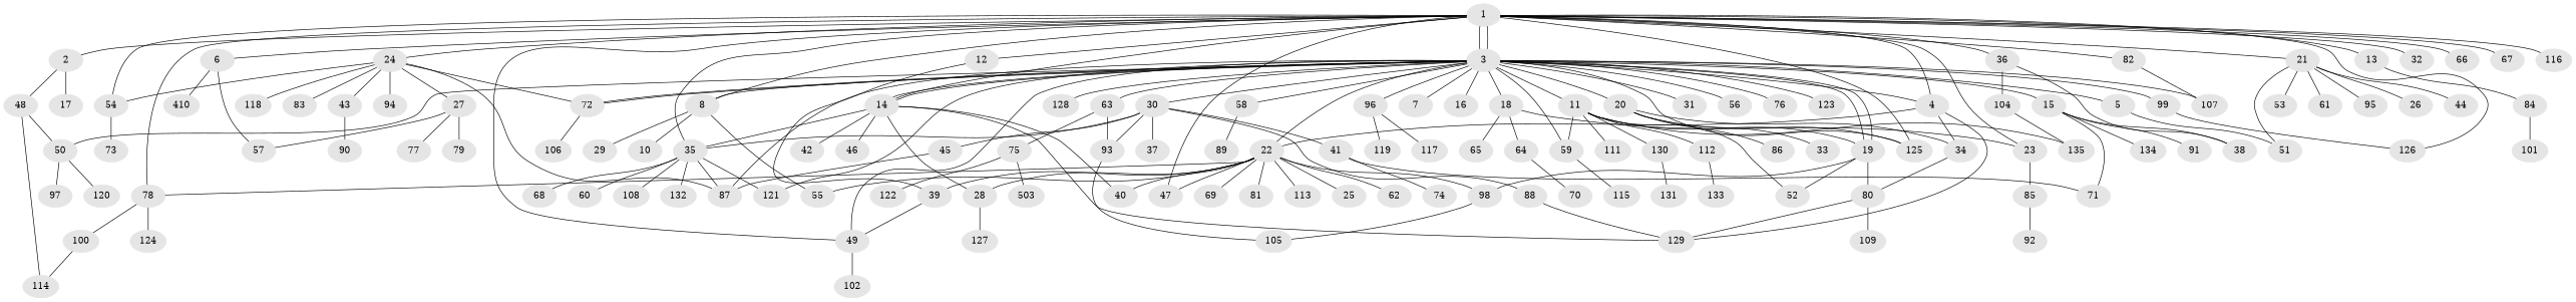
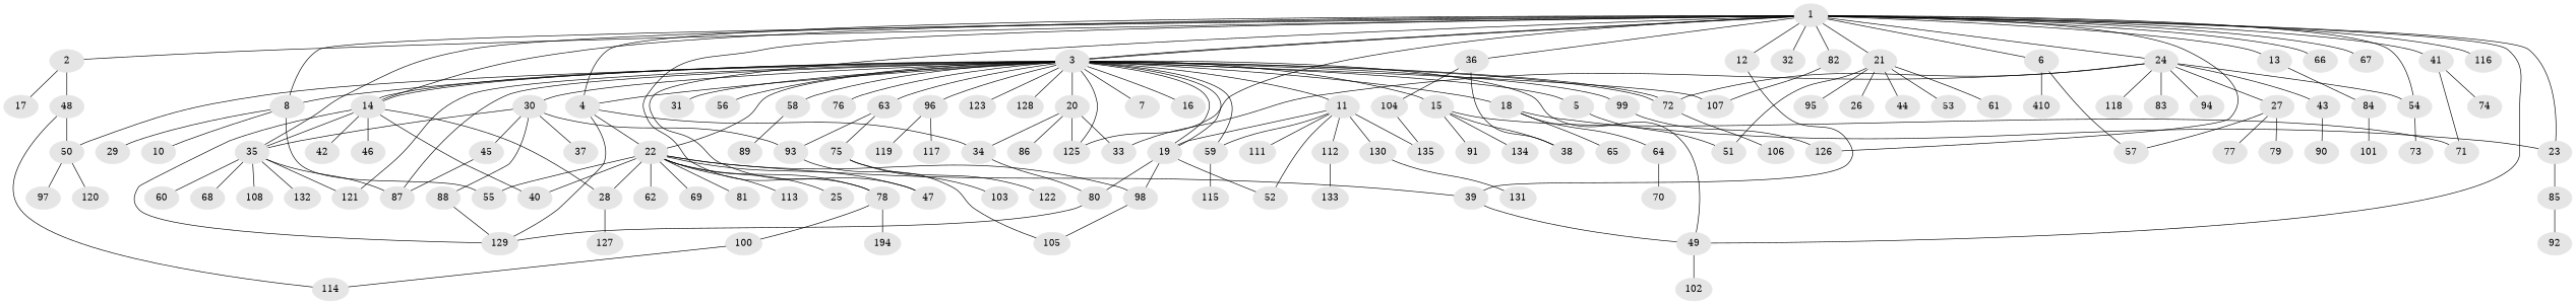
  graph {
    node [color=gray90 style=filled]
    1
    2
    3
    4
    6
    8
    12
    13
    14
    21
    23
    24
    32
    35
    36
    41
    47
    49
    54
    66
    67
    78
    82
    116
    125
    126
    17
    48
    5
    7
    11
    15
    16
    18
    19
    20
    22
    30
    31
    50
    56
    58
    59
    63
    72
    76
    87
    96
    99
    107
    121
    123
    128
    34
    129
    57
    n57 [label=410]
    10
    29
    55
    39
    84
    28
    40
    42
    46
    51
    26
    44
    53
    61
    95
    85
    27
    43
    83
    94
    118
    60
    68
    108
    132
    38
    104
    71
    74
    102
    73
    100
-   124
+   124 [label=194]
    52
    111
    112
    130
    135
    91
    134
    64
    65
    80
    98
    33
    86
    25
    62
    69
    81
    113
    37
    45
    88
    93
    97
    120
    89
    115
    75
    106
    92
    117
    119
    114
    133
    131
    101
    127
    70
-   109
    105
    77
    79
    90
-   103 [label=503]
+   103
    122
    1 -- 2
    1 -- 3
    1 -- 3
    1 -- 4
    1 -- 6
    1 -- 8
    1 -- 12
    1 -- 13
    1 -- 14
    1 -- 21
    1 -- 23
    1 -- 24
    1 -- 32
    1 -- 35
    1 -- 36
-   30 -- 41
+   1 -- 41
    1 -- 47
    1 -- 49
    1 -- 54
    1 -- 66
    1 -- 67
    1 -- 78
    1 -- 82
    1 -- 116
    1 -- 125
    1 -- 126
    2 -- 17
    2 -- 48
    3 -- 4
    3 -- 8
    3 -- 14
    3 -- 14
    3 -- 49
    3 -- 125
    3 -- 5
    3 -- 7
    3 -- 11
    3 -- 15
    3 -- 16
    3 -- 18
    3 -- 19
    3 -- 19
    3 -- 20
    3 -- 22
    3 -- 30
    3 -- 31
    3 -- 50
    3 -- 56
    3 -- 58
    3 -- 59
    3 -- 63
    3 -- 72
    3 -- 72
    3 -- 76
    3 -- 87
    3 -- 96
    3 -- 99
    3 -- 107
    3 -- 121
    3 -- 123
    3 -- 128
    4 -- 22
    4 -- 34
    4 -- 129
    6 -- 57
    6 -- n57
    8 -- 10
    8 -- 29
    8 -- 55
    12 -- 39
    13 -- 84
    14 -- 35
    14 -- 129
    14 -- 28
    14 -- 40
    14 -- 42
    14 -- 46
    21 -- 51
    21 -- 26
    21 -- 44
    21 -- 53
    21 -- 61
    21 -- 95
    23 -- 85
    24 -- 54
    24 -- 72
-   24 -- 87
+   24 -- 33
    24 -- 27
    24 -- 43
    24 -- 83
    24 -- 94
    24 -- 118
    35 -- 87
    35 -- 121
    35 -- 60
    35 -- 68
    35 -- 108
    35 -- 132
    36 -- 38
    36 -- 104
    41 -- 71
    41 -- 74
    49 -- 102
    54 -- 73
    78 -- 100
    78 -- 124
    82 -- 107
    48 -- 50
    48 -- 114
    5 -- 51
    11 -- 19
    11 -- 59
    11 -- 52
    11 -- 111
    11 -- 112
    11 -- 130
    11 -- 135
    15 -- 38
    15 -- 71
    15 -- 91
    15 -- 134
    18 -- 23
    18 -- 64
    18 -- 65
    19 -- 52
    19 -- 80
    19 -- 98
    20 -- 125
    20 -- 34
    20 -- 33
    20 -- 86
    22 -- 47
    22 -- 78
    22 -- 55
    22 -- 39
    22 -- 28
    22 -- 40
    22 -- 98
    22 -- 25
    22 -- 62
    22 -- 69
    22 -- 81
    22 -- 113
    30 -- 35
    30 -- 37
    30 -- 45
    30 -- 88
    30 -- 93
    50 -- 97
    50 -- 120
    58 -- 89
    59 -- 115
    63 -- 93
    63 -- 75
    72 -- 106
    96 -- 117
    96 -- 119
    99 -- 126
    34 -- 80
    39 -- 49
    84 -- 101
    28 -- 127
    85 -- 92
    27 -- 57
    27 -- 77
    27 -- 79
    43 -- 90
    104 -- 135
    100 -- 114
    112 -- 133
    130 -- 131
    64 -- 70
    80 -- 129
-   80 -- 109
    98 -- 105
    45 -- 87
    88 -- 129
    93 -- 105
    75 -- 103
    75 -- 122
  }
